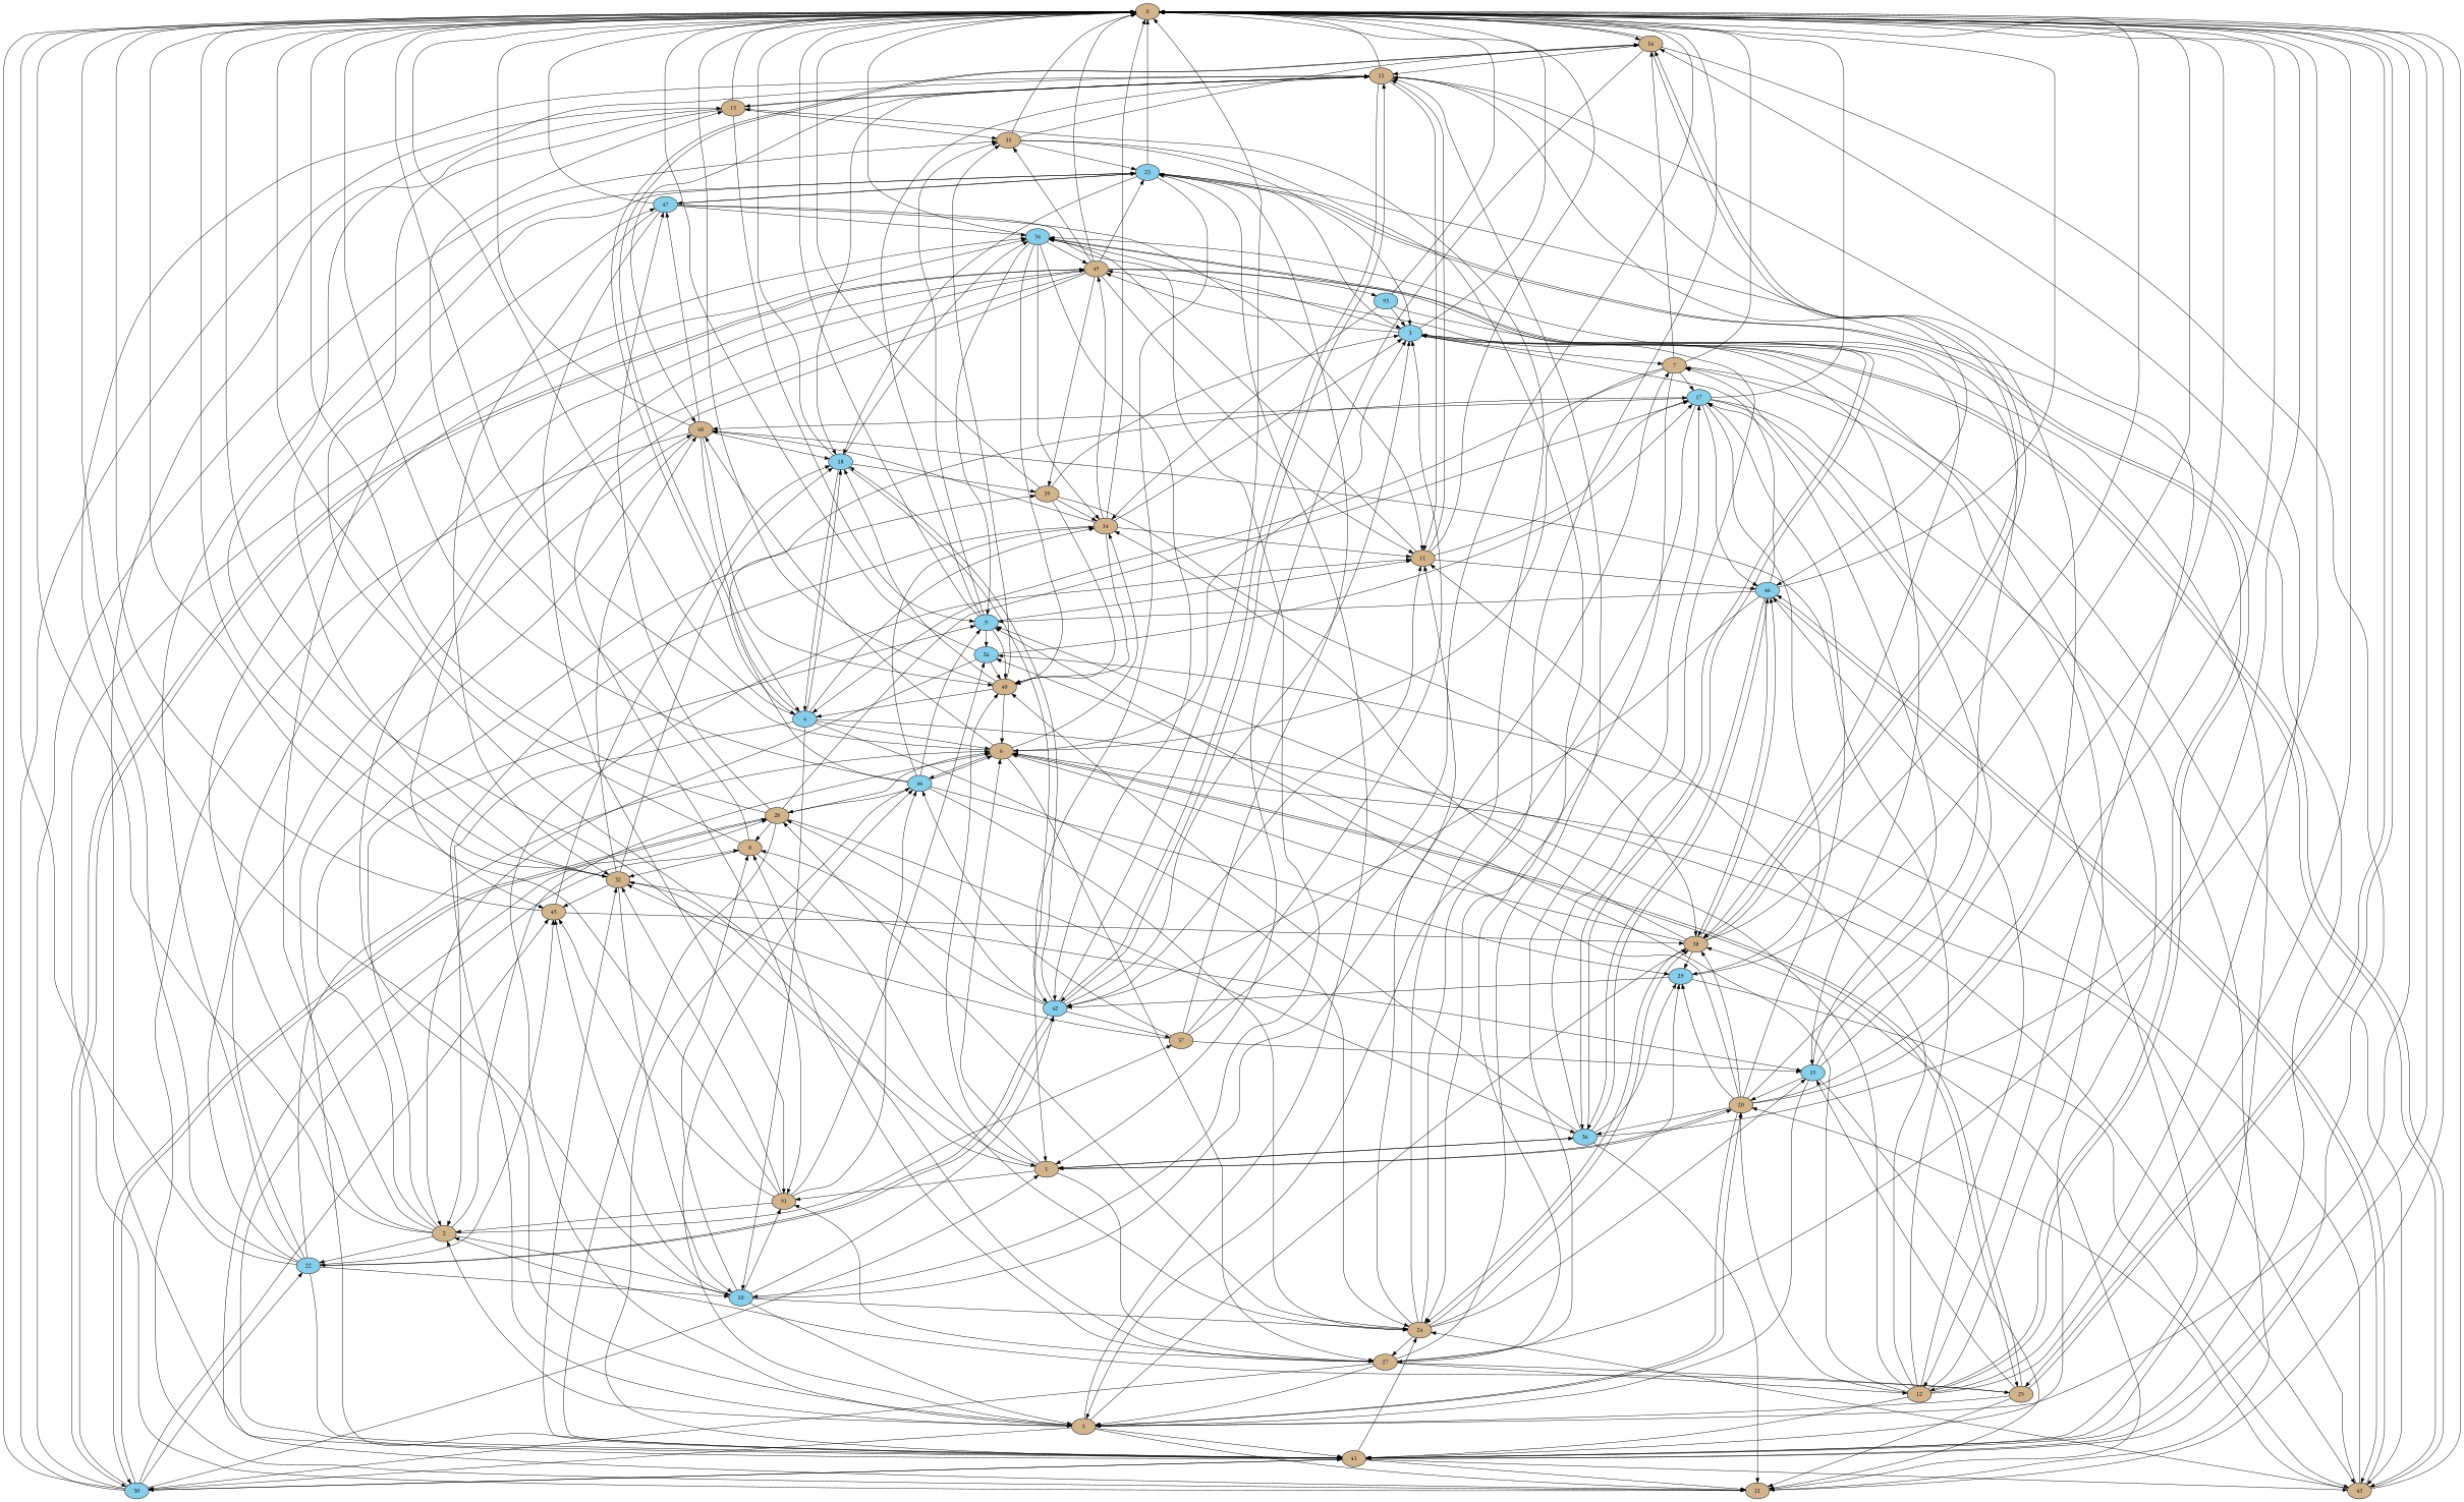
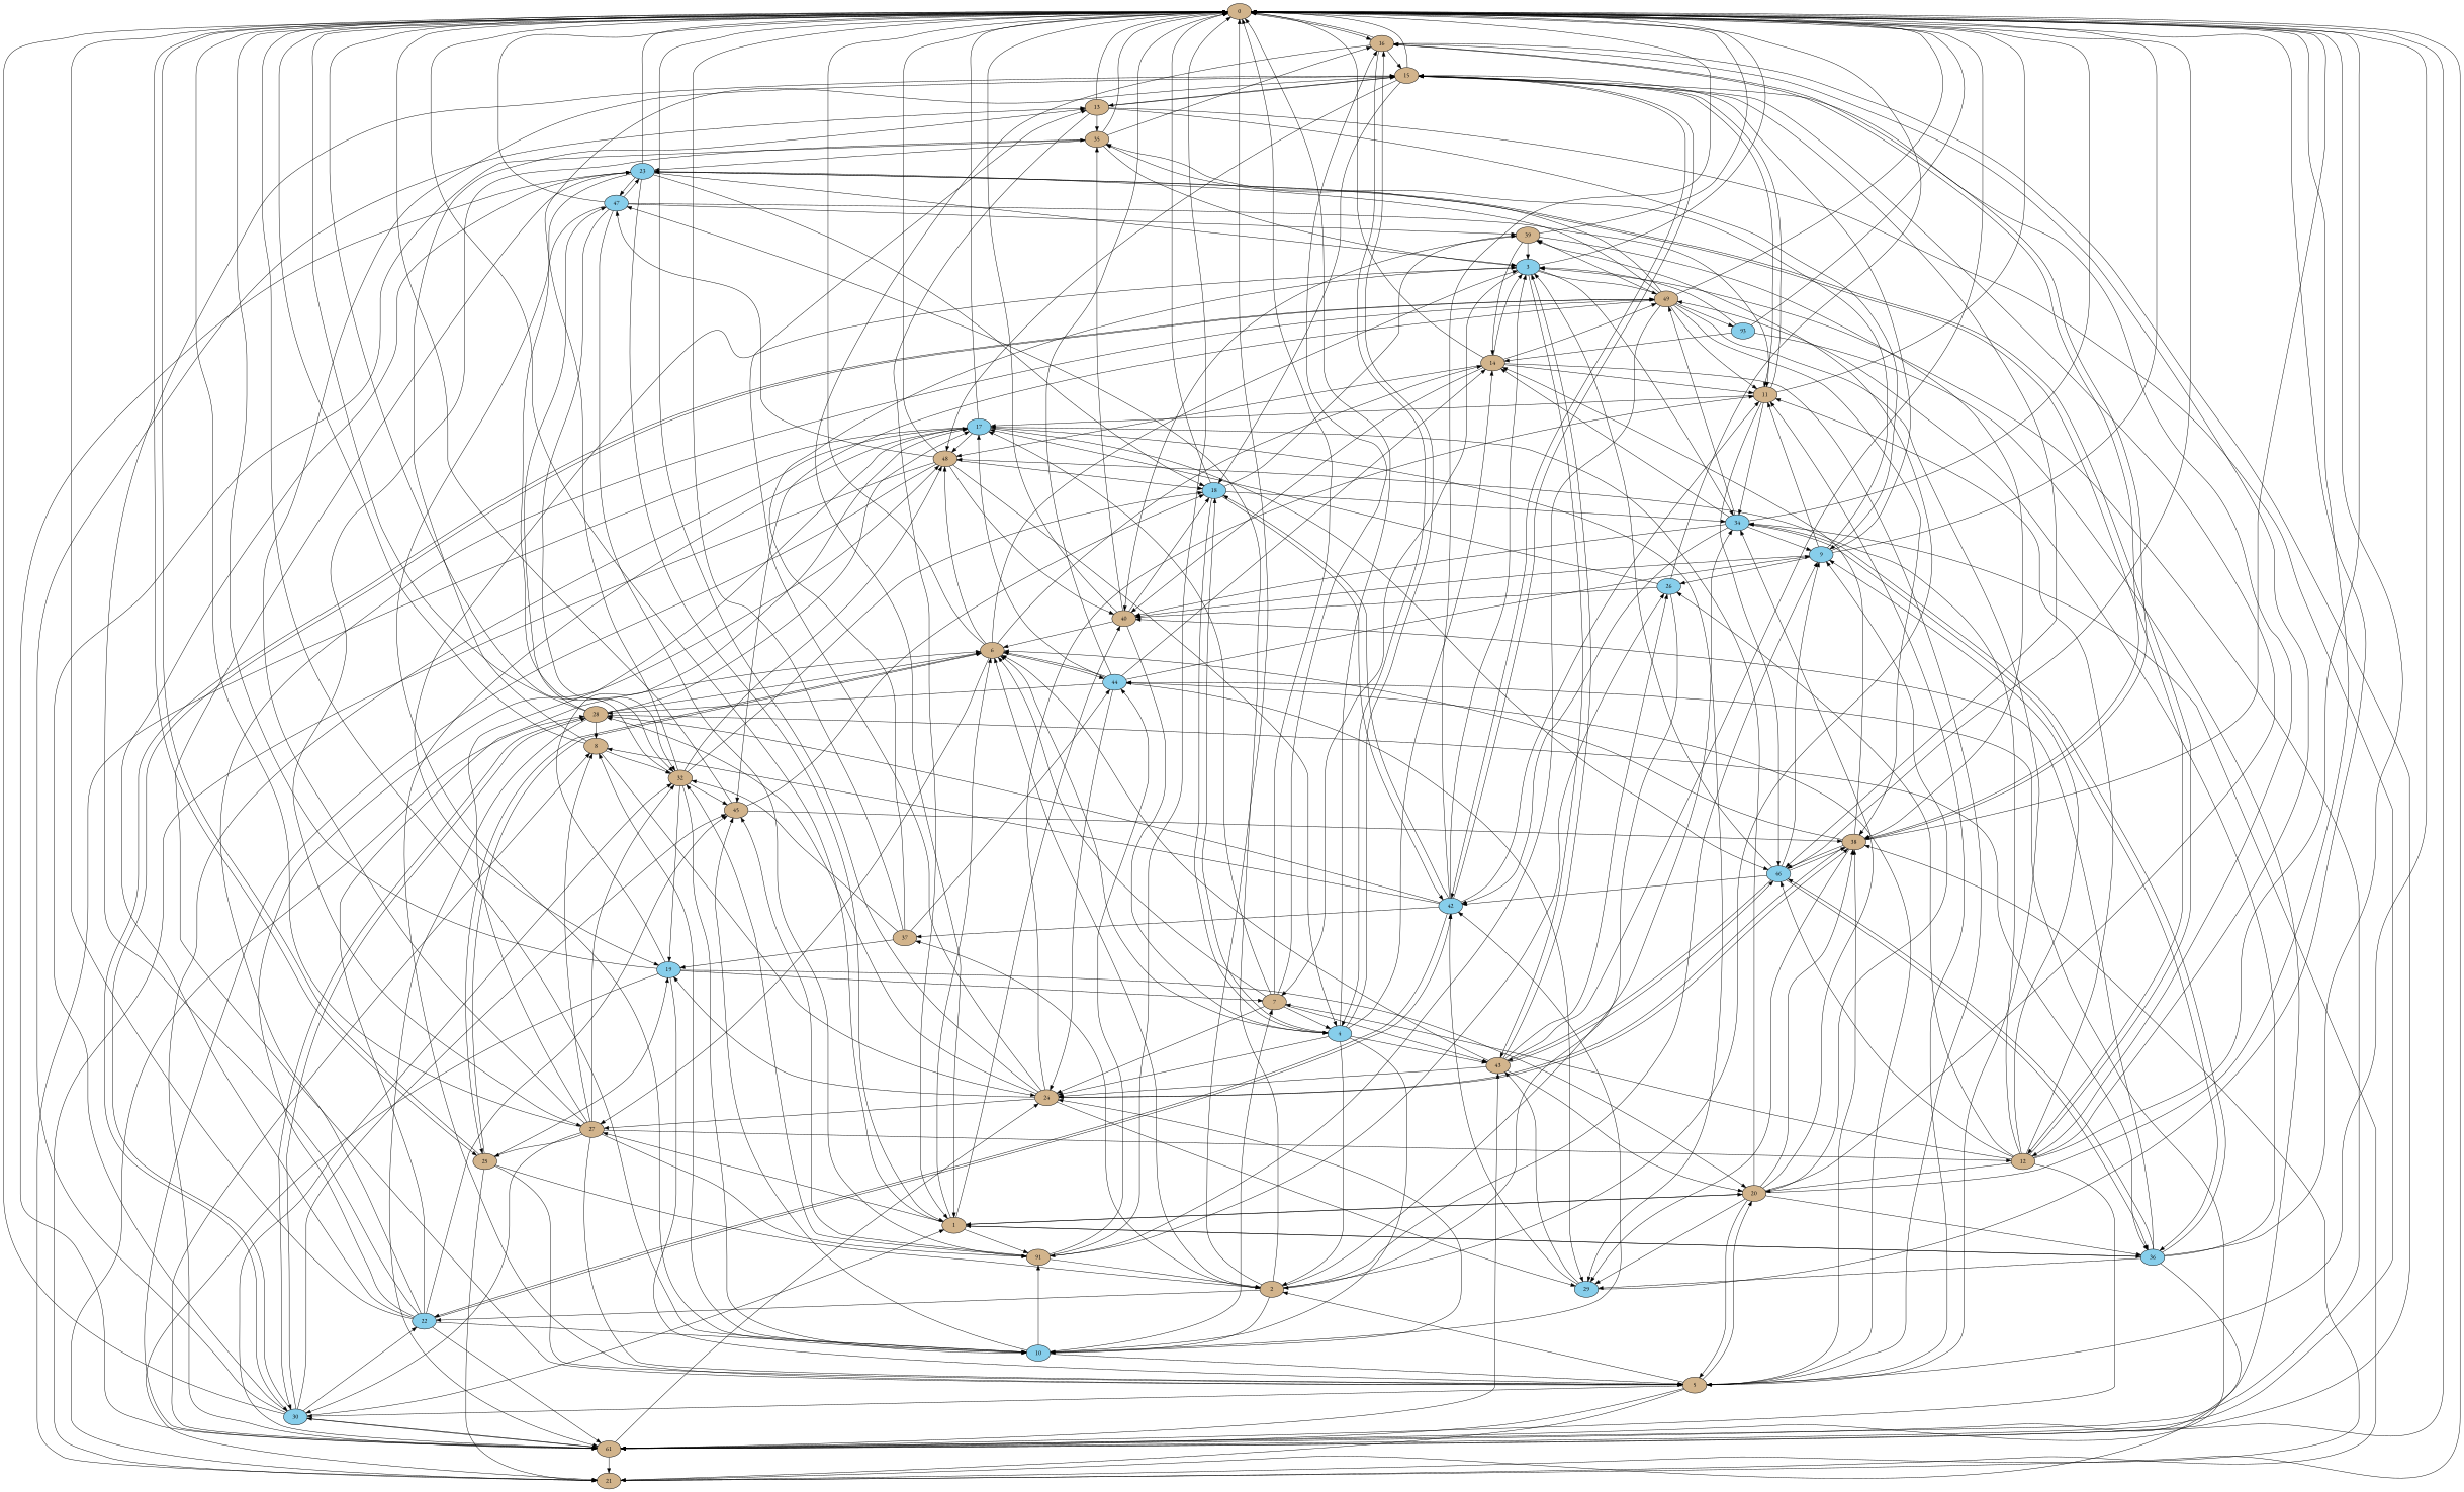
  strict digraph {
    fontname="EB Garamond"
    node [component_delay=3 fillcolor=tan fontname="EB Garamond" style=filled]
    edge [fontname="EB Garamond" wire_delay=1]
    0
    16
    25
    1
    4 [fillcolor=skyblue]
    38
-   41
+   41 [label=61]
    15
    6
    2
    19 [fillcolor=skyblue]
    5
    21
    20
    27
    n16 [label=91]
    36 [fillcolor=skyblue]
    40
    14
    18 [fillcolor=skyblue]
    24
    10 [fillcolor=skyblue]
    43
    29 [fillcolor=skyblue]
    46 [fillcolor=skyblue]
    44 [fillcolor=skyblue]
    3 [fillcolor=skyblue]
    30 [fillcolor=skyblue]
    8
    32
    48
    12
    11
    42 [fillcolor=skyblue]
    13
    9 [fillcolor=skyblue]
    34 [fillcolor=skyblue]
    22 [fillcolor=skyblue]
    37
    39
    47 [fillcolor=skyblue]
    17 [fillcolor=skyblue]
    7
    23 [fillcolor=skyblue]
    28
    26 [fillcolor=skyblue]
    45
    49
    35
    n50 [fillcolor=skyblue label=93]
    0 -> 16
    0 -> 25
    16 -> 0
    16 -> 1
    16 -> 4
    16 -> 38
    16 -> 41
    16 -> 15
    25 -> 0
    25 -> 6
    25 -> 2
    25 -> 19
    25 -> 5
    25 -> 21
    1 -> 0
    1 -> 6
    1 -> 20
    1 -> 27
    1 -> n16
    1 -> 36
    1 -> 40
    4 -> 0
    4 -> 16
    4 -> 6
    4 -> 2
    4 -> 14
    4 -> 18
    4 -> 24
    4 -> 10
    4 -> 43
    38 -> 0
    38 -> 16
    38 -> 6
    38 -> 14
    38 -> 24
    38 -> 29
    38 -> 46
    41 -> 0
    41 -> 21
    41 -> 24
    41 -> 43
    41 -> 44
    41 -> 3
    41 -> 30
    41 -> 8
    41 -> 32
    15 -> 0
    15 -> 18
    15 -> 46
    15 -> 48
    15 -> 12
    15 -> 11
    15 -> 42
    15 -> 13
    6 -> 0
    6 -> 25
    6 -> 27
    6 -> 14
    6 -> 44
    6 -> 3
    6 -> 48
    2 -> 0
    2 -> 6
    2 -> 10
    2 -> 9
    2 -> 34
    2 -> 22
    2 -> 37
    2 -> 39
    2 -> 47
    19 -> 0
    19 -> 5
    19 -> 21
    19 -> 20
    19 -> 17
    19 -> 7
    5 -> 0
    5 -> 38
    5 -> 41
    5 -> 2
    5 -> 21
    5 -> 20
    5 -> 44
    5 -> 30
    5 -> 11
    5 -> 23
    21 -> 0
    21 -> 38
    21 -> 34
    21 -> 28
    20 -> 0
    20 -> 1
    20 -> 38
    20 -> 15
    20 -> 5
    20 -> 36
    20 -> 29
    20 -> 9
    20 -> 34
    20 -> 17
    27 -> 0
    27 -> 25
    27 -> 15
    27 -> 5
    27 -> n16
    27 -> 30
    27 -> 8
    27 -> 32
    27 -> 12
    27 -> 17
    n16 -> 0
    n16 -> 2
    n16 -> 44
    n16 -> 32
    n16 -> 26
    n16 -> 45
    36 -> 0
    36 -> 1
    36 -> 21
    36 -> 40
    36 -> 29
    36 -> 46
    36 -> 34
    36 -> 49
    40 -> 0
    40 -> 4
    40 -> 6
    40 -> 18
    40 -> 35
    14 -> 0
    14 -> 5
    14 -> 40
    14 -> 3
    14 -> 48
    14 -> 11
    14 -> 49
    18 -> 0
    18 -> 4
    18 -> 42
    18 -> 34
    18 -> 39
    24 -> 0
    24 -> 38
    24 -> 19
    24 -> 27
    24 -> 29
    24 -> 11
    24 -> 13
    24 -> 28
    10 -> 0
    10 -> 5
    10 -> n16
    10 -> 24
    10 -> 8
    10 -> 42
    10 -> 7
    10 -> 45
    43 -> 0
    43 -> 6
    43 -> 20
    43 -> 24
    43 -> 46
    43 -> 3
    43 -> 26
    29 -> 0
    29 -> 43
    29 -> 42
    46 -> 0
    46 -> 38
    46 -> 36
    46 -> 43
    46 -> 3
    46 -> 42
    46 -> 9
    44 -> 0
    44 -> 6
    44 -> 14
    44 -> 24
    44 -> 29
    44 -> 9
    44 -> 17
    44 -> 28
    3 -> 0
    3 -> 19
    3 -> 43
    3 -> 34
    3 -> 7
    3 -> 49
    30 -> 0
    30 -> 1
    30 -> 41
    30 -> 13
    30 -> 22
    30 -> 28
    30 -> 45
    30 -> 49
    30 -> 35
    8 -> 0
    8 -> 24
    8 -> 32
    8 -> 13
    32 -> 0
    32 -> 15
    32 -> 19
    32 -> 18
    32 -> 10
    32 -> 48
    32 -> 45
    48 -> 0
    48 -> 4
    48 -> 41
    48 -> 21
    48 -> 40
    48 -> 18
    48 -> 47
    12 -> 0
    12 -> 16
    12 -> 41
    12 -> 20
    12 -> 46
    12 -> 48
    12 -> 11
    12 -> 9
    12 -> 7
    12 -> 23
    12 -> 26
    11 -> 0
    11 -> 15
    11 -> 46
    11 -> 34
    11 -> 17
    42 -> 0
    42 -> 15
    42 -> 18
    42 -> 3
    42 -> 8
    42 -> 11
    42 -> 22
    42 -> 37
    42 -> 28
    13 -> 0
    13 -> 1
    13 -> 41
    13 -> 15
    13 -> 9
    13 -> 35
    9 -> 0
    9 -> 15
    9 -> 40
    9 -> 11
    9 -> 26
    9 -> 35
    34 -> 0
    34 -> 36
    34 -> 40
    34 -> 14
    34 -> 42
    34 -> 9
    34 -> 49
    22 -> 0
    22 -> 41
    22 -> 15
    22 -> 6
    22 -> 10
    22 -> 48
    22 -> 42
    22 -> 23
    22 -> 45
    22 -> 49
    37 -> 0
    37 -> 19
    37 -> 44
    37 -> 3
    37 -> 32
-   37 -> 23
    39 -> 0
    39 -> 38
    39 -> 40
    39 -> 14
    39 -> 3
    47 -> 0
    47 -> n16
    47 -> 10
    47 -> 32
    47 -> 11
-   47 -> 34
+   47 -> 39
    47 -> 23
    17 -> 0
    17 -> 41
    17 -> 5
    17 -> 21
    17 -> 29
    17 -> 46
    17 -> 48
    7 -> 0
    7 -> 16
    7 -> 4
    7 -> 6
    7 -> 24
    7 -> 43
    7 -> 17
    23 -> 0
    23 -> 1
    23 -> 41
    23 -> 18
    23 -> 3
    23 -> 32
    23 -> 12
    23 -> 47
    28 -> 0
    28 -> 41
    28 -> 6
    28 -> 36
    28 -> 30
    28 -> 8
    28 -> 47
    28 -> 17
    26 -> 0
    26 -> 2
    26 -> 40
    26 -> 17
    45 -> 0
    45 -> 38
    45 -> 18
    49 -> 0
    49 -> 38
    49 -> 5
    49 -> n16
    49 -> 30
    49 -> 11
    49 -> 39
    49 -> 23
    49 -> 45
    49 -> 35
    49 -> n50
    35 -> 0
    35 -> 16
    35 -> 27
    35 -> 3
    35 -> 23
    n50 -> 0
    n50 -> 41
    n50 -> 14
    n50 -> 3
  }
